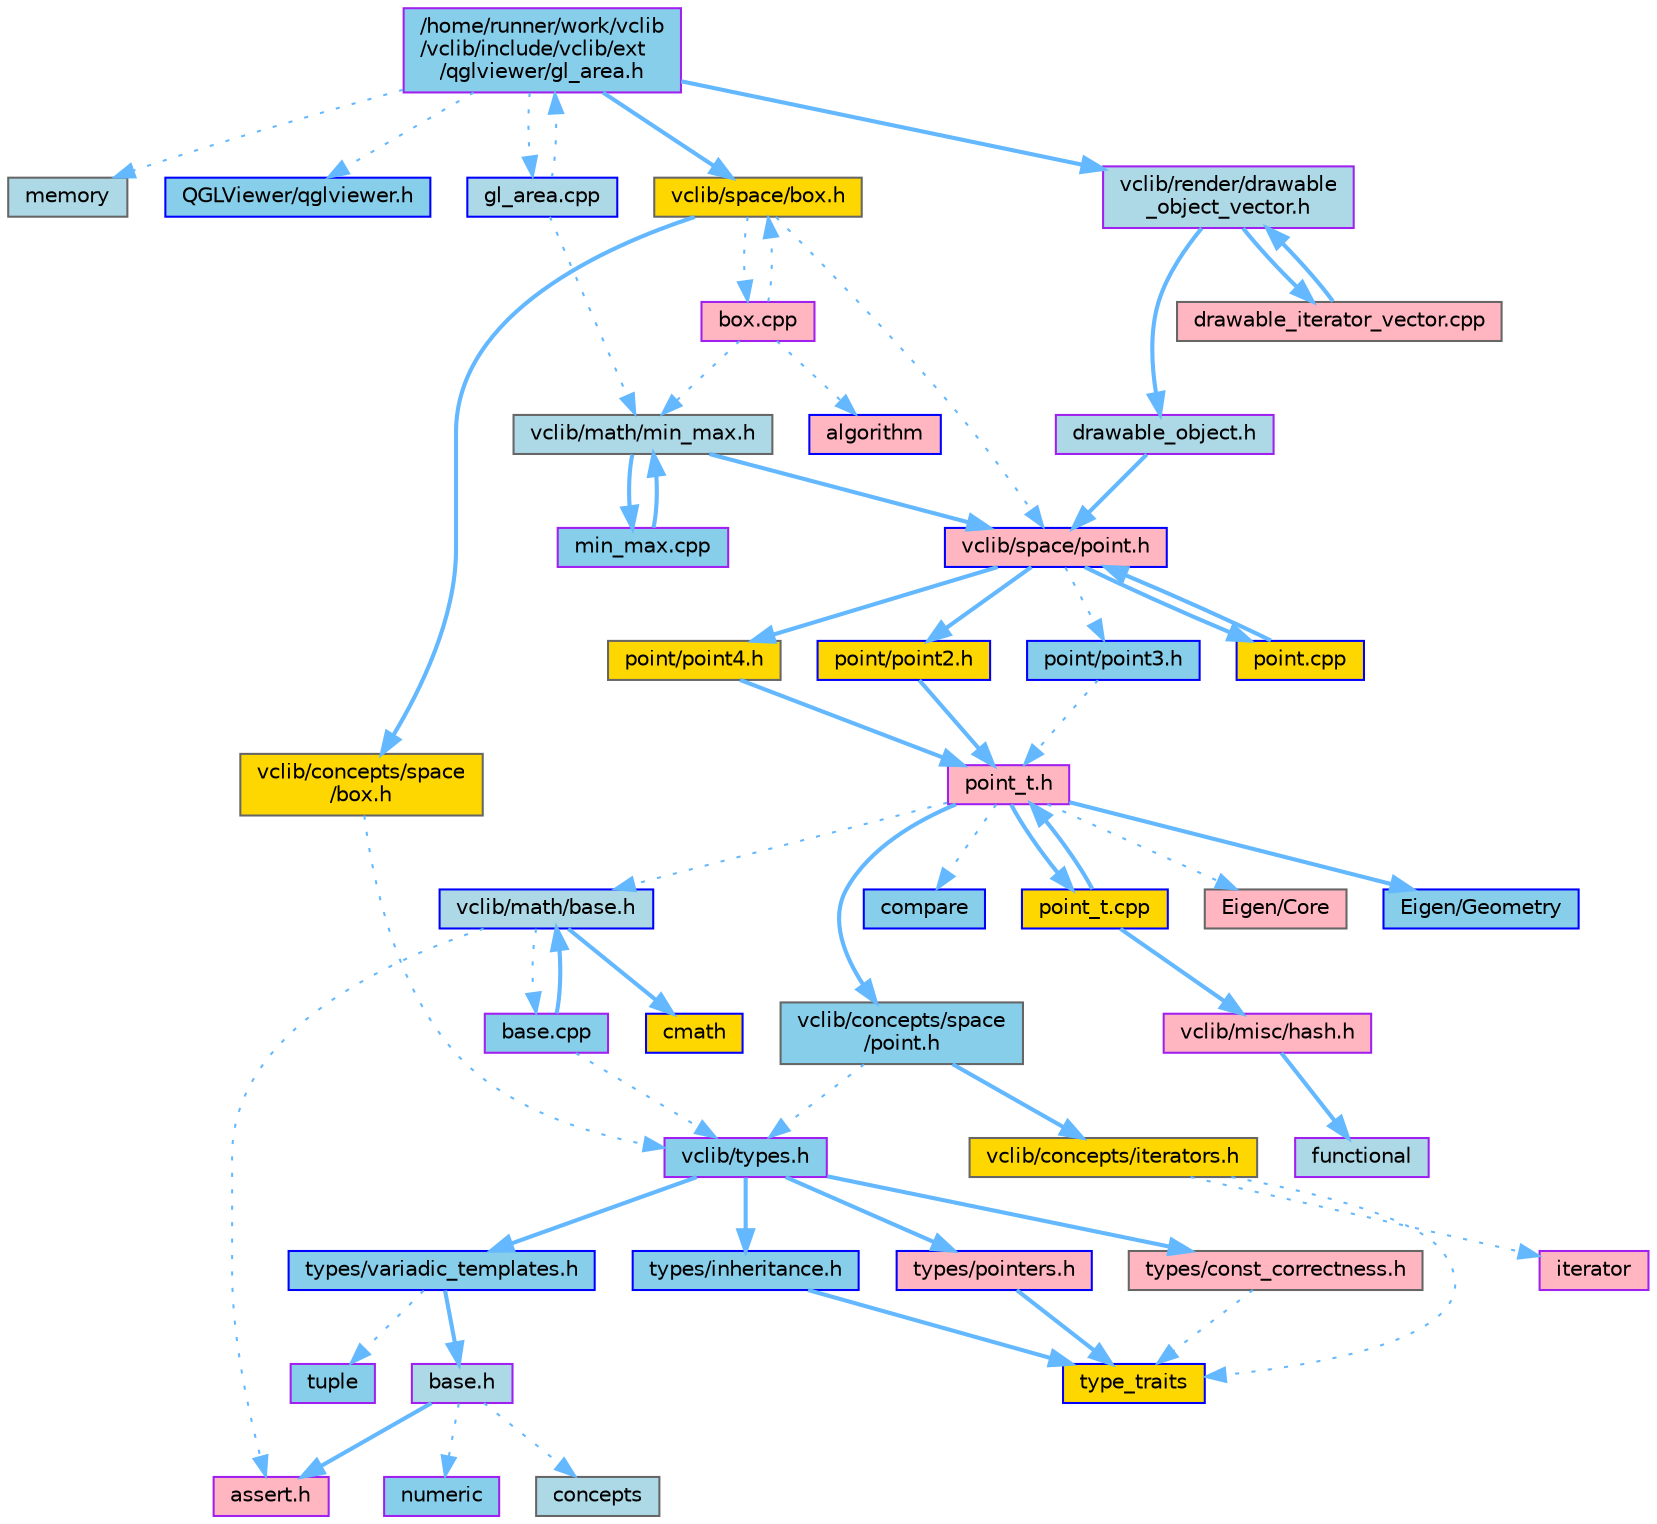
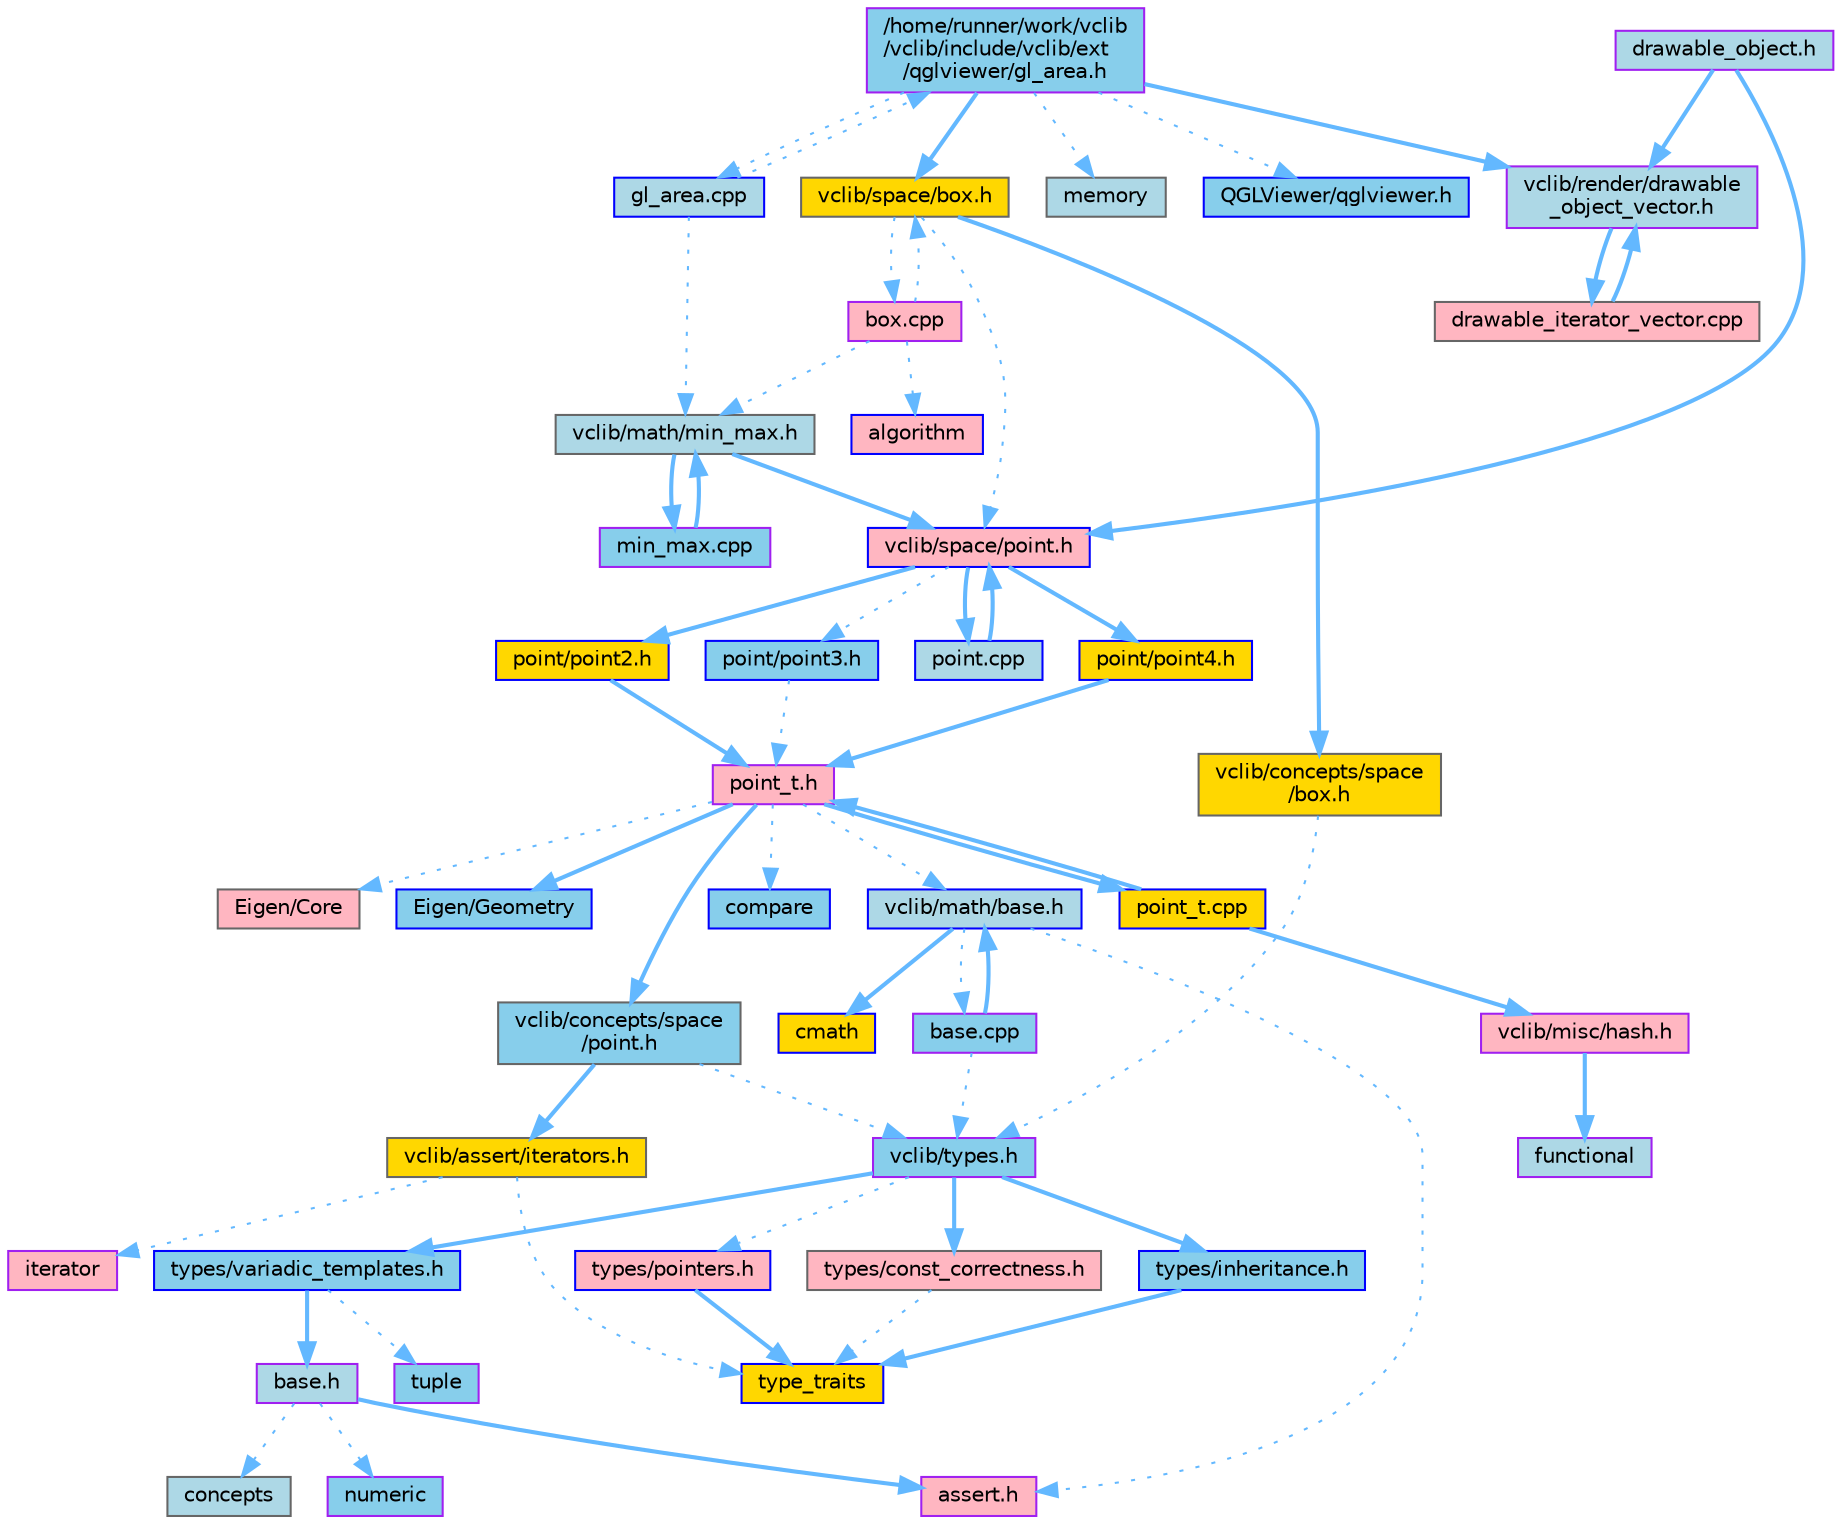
  digraph {
    node [color=blue fillcolor=skyblue fontname=Helvetica fontsize=10 shape=box style=filled]
    edge [color=steelblue1 fontname=Helvetica fontsize=10 labelfontname=Helvetica labelfontsize=10 style=bold]
    n1 [color=purple fontcolor=black height=0.2 label="/home/runner/work/vclib\l/vclib/include/vclib/ext\l/qglviewer/gl_area.h" width=0.4]
    n2 [color=gray40 fillcolor=lightblue height=0.2 label=memory width=0.4]
    n3 [height=0.2 label="QGLViewer/qglviewer.h" width=0.4]
    n4 [color=purple fillcolor=lightblue height=0.2 label="vclib/render/drawable\l_object_vector.h" width=0.4]
    n5 [color=gray40 fillcolor=gold height=0.2 label="vclib/space/box.h" width=0.4]
    n6 [fillcolor=lightblue height=0.2 label="gl_area.cpp" width=0.4]
    n7 [color=purple fillcolor=lightblue height=0.2 label="drawable_object.h" width=0.4]
    n8 [color=gray40 fillcolor=lightpink height=0.2 label="drawable_iterator_vector.cpp" width=0.4]
    n9 [fillcolor=lightpink height=0.2 label="vclib/space/point.h" width=0.4]
    n10 [color=gray40 fillcolor=gold height=0.2 label="vclib/concepts/space\l/box.h" width=0.4]
    n11 [color=purple fillcolor=lightpink height=0.2 label="box.cpp" width=0.4]
    n12 [color=gray40 fillcolor=lightblue height=0.2 label="vclib/math/min_max.h" width=0.4]
    n13 [fillcolor=gold height=0.2 label="point/point2.h" width=0.4]
    n14 [height=0.2 label="point/point3.h" width=0.4]
-   n15 [color=gray40 fillcolor=gold height=0.2 label="point/point4.h" width=0.4]
-   n16 [fillcolor=gold height=0.2 label="point.cpp" width=0.4]
+   n15 [fillcolor=gold height=0.2 label="point/point4.h" width=0.4]
+   n16 [fillcolor=lightblue height=0.2 label="point.cpp" width=0.4]
    n17 [color=purple fillcolor=lightpink height=0.2 label="point_t.h" width=0.4]
    n18 [height=0.2 label=compare width=0.4]
    n19 [color=gray40 fillcolor=lightpink height=0.2 label="Eigen/Core" width=0.4]
    n20 [height=0.2 label="Eigen/Geometry" width=0.4]
    n21 [color=gray40 height=0.2 label="vclib/concepts/space\l/point.h" width=0.4]
    n22 [fillcolor=lightblue height=0.2 label="vclib/math/base.h" width=0.4]
    n23 [fillcolor=gold height=0.2 label="point_t.cpp" width=0.4]
-   n24 [color=gray40 fillcolor=gold height=0.2 label="vclib/concepts/iterators.h" width=0.4]
+   n24 [color=gray40 fillcolor=gold height=0.2 label="vclib/assert/iterators.h" width=0.4]
    n25 [color=purple height=0.2 label="vclib/types.h" width=0.4]
    n26 [color=purple fillcolor=lightpink height=0.2 label="assert.h" width=0.4]
    n27 [fillcolor=gold height=0.2 label=cmath width=0.4]
    n28 [color=purple height=0.2 label="base.cpp" width=0.4]
    n29 [color=purple fillcolor=lightpink height=0.2 label="vclib/misc/hash.h" width=0.4]
    n30 [color=purple fillcolor=lightpink height=0.2 label=iterator width=0.4]
    n31 [fillcolor=gold height=0.2 label=type_traits width=0.4]
    n32 [color=gray40 fillcolor=lightpink height=0.2 label="types/const_correctness.h" width=0.4]
    n33 [height=0.2 label="types/inheritance.h" width=0.4]
    n34 [fillcolor=lightpink height=0.2 label="types/pointers.h" width=0.4]
    n35 [height=0.2 label="types/variadic_templates.h" width=0.4]
    n36 [color=purple fillcolor=lightblue height=0.2 label="base.h" width=0.4]
    n37 [color=purple height=0.2 label=tuple width=0.4]
    n38 [color=gray40 fillcolor=lightblue height=0.2 label=concepts width=0.4]
    n39 [color=purple height=0.2 label=numeric width=0.4]
    n40 [color=purple fillcolor=lightblue height=0.2 label=functional width=0.4]
    n41 [fillcolor=lightpink height=0.2 label=algorithm width=0.4]
    n42 [color=purple height=0.2 label="min_max.cpp" width=0.4]
    n1 -> n2 [style=dotted]
    n1 -> n3 [style=dotted]
    n1 -> n4
    n1 -> n5
    n1 -> n6 [style=dotted]
-   n4 -> n7
+   n7 -> n4
    n4 -> n8
    n5 -> n9 [style=dotted]
    n5 -> n10
    n5 -> n11 [style=dotted]
    n6 -> n1 [style=dotted]
    n6 -> n12 [style=dotted]
    n7 -> n9
    n8 -> n4
    n9 -> n13
    n9 -> n14 [style=dotted]
    n9 -> n15
    n9 -> n16
    n10 -> n25 [style=dotted]
    n11 -> n5 [style=dotted]
    n11 -> n12 [style=dotted]
    n11 -> n41 [style=dotted]
    n12 -> n9
    n12 -> n42
    n13 -> n17
    n14 -> n17 [style=dotted]
    n15 -> n17
    n16 -> n9
    n17 -> n18 [style=dotted]
    n17 -> n19 [style=dotted]
    n17 -> n20
    n17 -> n21
    n17 -> n22 [style=dotted]
    n17 -> n23
    n21 -> n24
    n21 -> n25 [style=dotted]
    n22 -> n26 [style=dotted]
    n22 -> n27
    n22 -> n28 [style=dotted]
    n23 -> n17
    n23 -> n29
    n24 -> n30 [style=dotted]
    n24 -> n31 [style=dotted]
    n25 -> n32
    n25 -> n33
-   n25 -> n34
+   n25 -> n34 [style=dotted]
    n25 -> n35
    n28 -> n22
    n28 -> n25 [style=dotted]
    n29 -> n40
    n32 -> n31 [style=dotted]
    n33 -> n31
    n34 -> n31
    n35 -> n36
    n35 -> n37 [style=dotted]
    n36 -> n26
    n36 -> n38 [style=dotted]
    n36 -> n39 [style=dotted]
    n42 -> n12
  }
